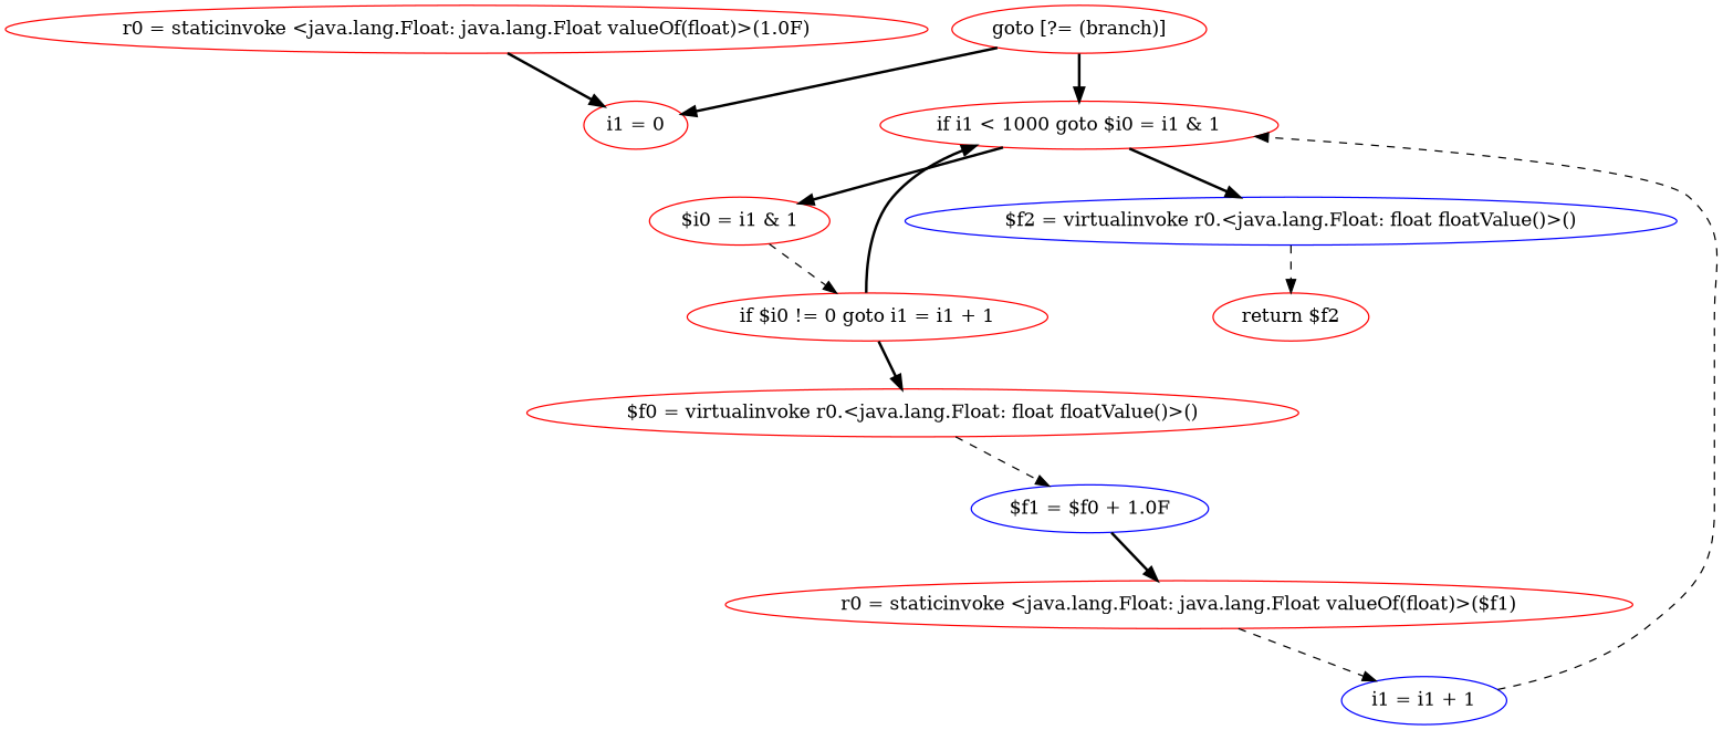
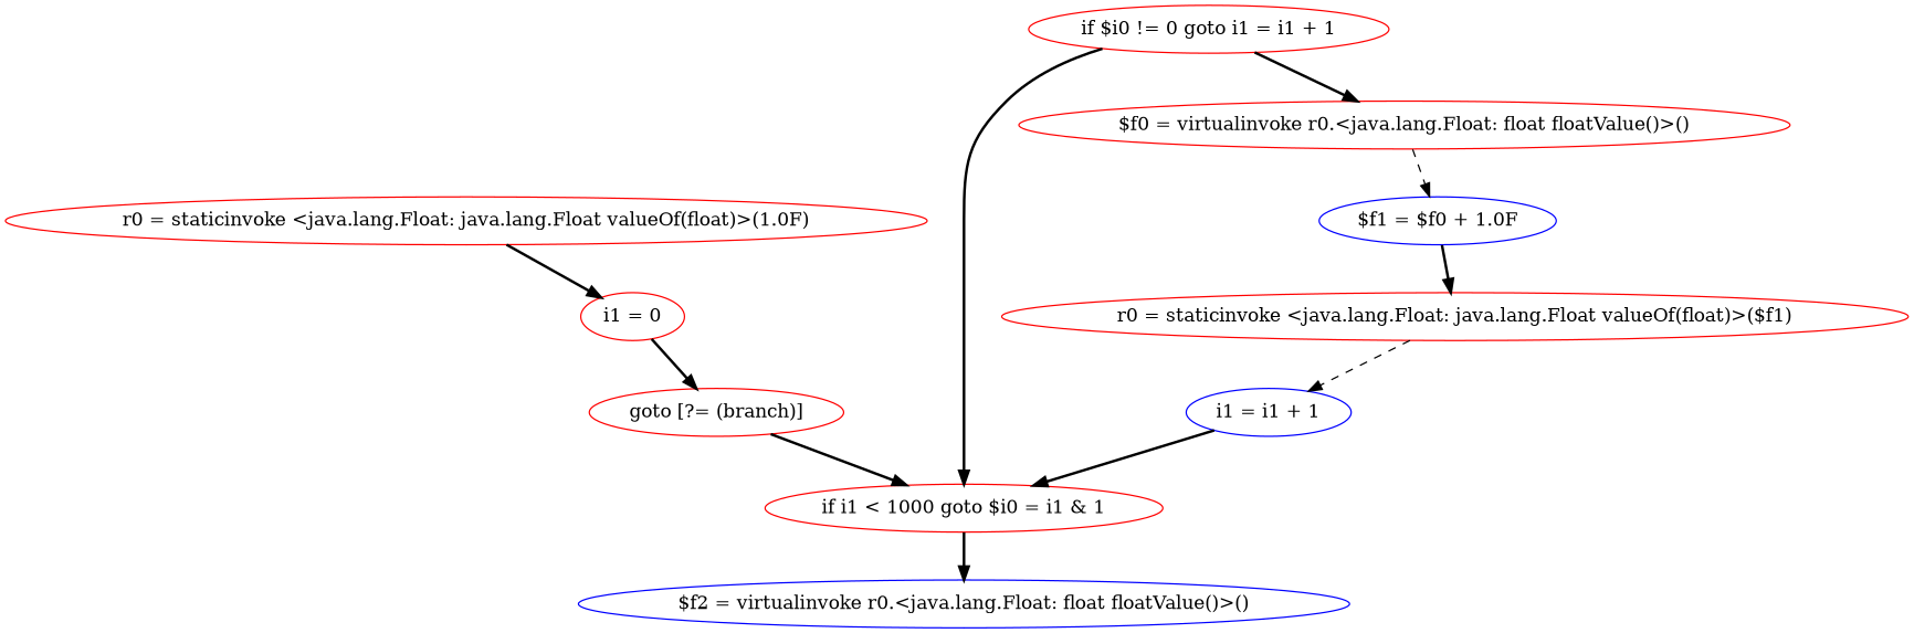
  digraph {
    node [color=red]
    edge [style=bold]
    "r0 = staticinvoke <java.lang.Float: java.lang.Float valueOf(float)>(1.0F)"
    "i1 = 0"
    "goto [?= (branch)]"
    "if i1 < 1000 goto $i0 = i1 & 1"
-   "$i0 = i1 & 1"
    "$f2 = virtualinvoke r0.<java.lang.Float: float floatValue()>()" [color=blue]
    "if $i0 != 0 goto i1 = i1 + 1"
    "$f0 = virtualinvoke r0.<java.lang.Float: float floatValue()>()"
    "$f1 = $f0 + 1.0F" [color=blue]
    "i1 = i1 + 1" [color=blue]
    "r0 = staticinvoke <java.lang.Float: java.lang.Float valueOf(float)>($f1)"
-   "return $f2"
    "r0 = staticinvoke <java.lang.Float: java.lang.Float valueOf(float)>(1.0F)" -> "i1 = 0"
-   "goto [?= (branch)]" -> "i1 = 0"
+   "i1 = 0" -> "goto [?= (branch)]"
    "goto [?= (branch)]" -> "if i1 < 1000 goto $i0 = i1 & 1"
-   "if i1 < 1000 goto $i0 = i1 & 1" -> "$i0 = i1 & 1"
    "if i1 < 1000 goto $i0 = i1 & 1" -> "$f2 = virtualinvoke r0.<java.lang.Float: float floatValue()>()"
-   "$i0 = i1 & 1" -> "if $i0 != 0 goto i1 = i1 + 1" [style=dashed]
-   "$f2 = virtualinvoke r0.<java.lang.Float: float floatValue()>()" -> "return $f2" [style=dashed]
    "if $i0 != 0 goto i1 = i1 + 1" -> "if i1 < 1000 goto $i0 = i1 & 1"
    "if $i0 != 0 goto i1 = i1 + 1" -> "$f0 = virtualinvoke r0.<java.lang.Float: float floatValue()>()"
    "$f0 = virtualinvoke r0.<java.lang.Float: float floatValue()>()" -> "$f1 = $f0 + 1.0F" [style=dashed]
    "$f1 = $f0 + 1.0F" -> "r0 = staticinvoke <java.lang.Float: java.lang.Float valueOf(float)>($f1)"
-   "i1 = i1 + 1" -> "if i1 < 1000 goto $i0 = i1 & 1" [style=dashed]
+   "i1 = i1 + 1" -> "if i1 < 1000 goto $i0 = i1 & 1"
    "r0 = staticinvoke <java.lang.Float: java.lang.Float valueOf(float)>($f1)" -> "i1 = i1 + 1" [style=dashed]
  }
